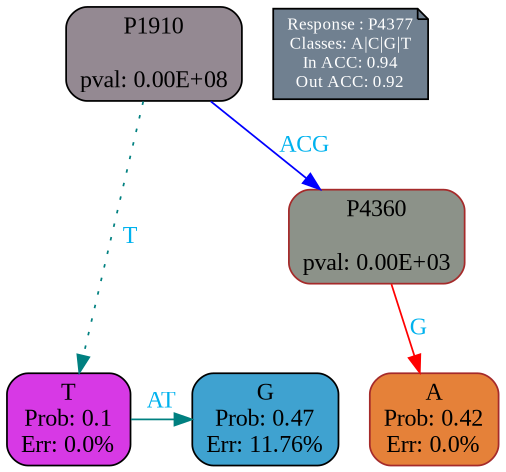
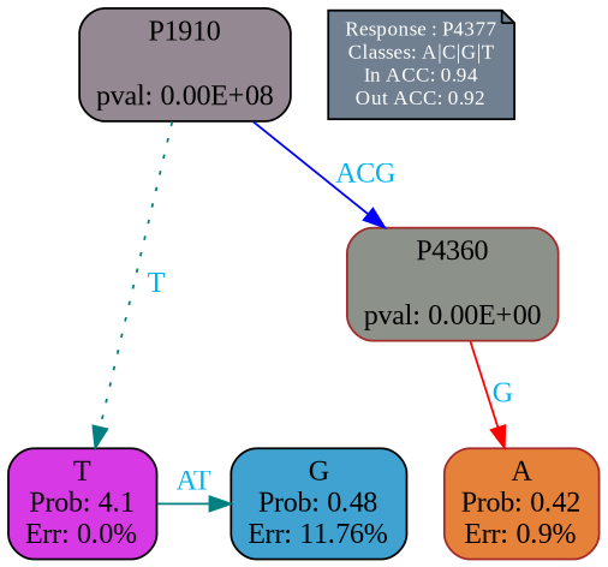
  digraph {
    fontname="Liberation Serif"
    ranksep=equally
    splines=polylines
    node [color=black fontname="Liberation Serif" shape=box style="filled, rounded"]
    edge [color=teal fontcolor=deepskyblue2 fontname="Liberation Serif" style=solid]
-   n1 [fillcolor="#3fa2d0" label="G\nProb: 0.47\nErr: 11.76%"]
-   n2 [color=brown fillcolor="#e58139" label="A\nProb: 0.42\nErr: 0.0%"]
-   n3 [fillcolor="#d739e5" label="T\nProb: 0.1\nErr: 0.0%"]
+   n1 [fillcolor="#3fa2d0" label="G\nProb: 0.48\nErr: 11.76%"]
+   n2 [color=brown fillcolor="#e58139" label="A\nProb: 0.42\nErr: 0.9%"]
+   n3 [fillcolor="#d739e5" label="T\nProb: 4.1\nErr: 0.0%"]
    n4 [align=left fillcolor=slategray fontcolor=white fontsize=10 label="Response : P4377\nClasses: A|C|G|T\nIn ACC: 0.94\nOut ACC: 0.92\n" shape=note style=filled]
    n5 [fillcolor="#948992" label="P1910\n\npval: 0.00E+08"]
-   n6 [color=brown fillcolor="#8c9289" label="P4360\n\npval: 0.00E+03"]
+   n6 [color=brown fillcolor="#8c9289" label="P4360\n\npval: 0.00E+00"]
    subgraph sub_1 {
      rank=same
      n1
      n2
      n3
    }
    subgraph sub_2 {
      rank=same
      n4
      n5
    }
    n3 -> n1 [label=AT]
    n5 -> n3 [label=T style=dotted]
    n5 -> n6 [color=blue label=ACG]
    n6 -> n2 [color=red label=G]
  }
